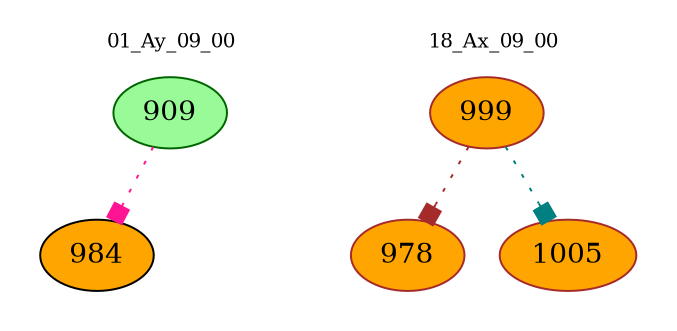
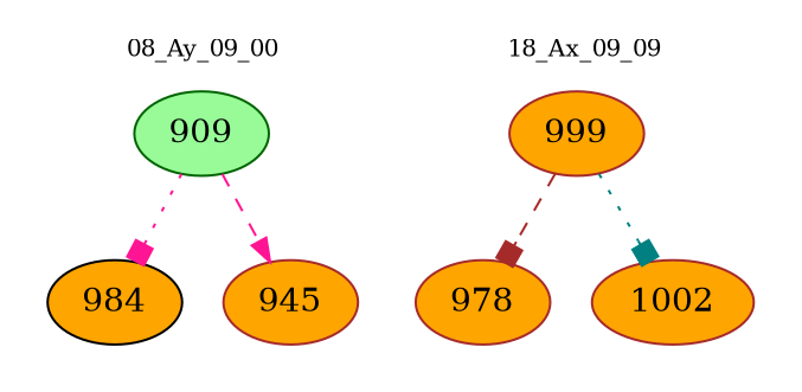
  digraph {
    node [color=brown fillcolor=orange style=filled]
    edge [arrowhead=box color=deeppink style=dotted]
    n1 [color=darkgreen fillcolor=palegreen label=909]
    n2 [color=black label=984]
+   n3 [label=945]
    n4 [label=999]
    n5 [label=978]
-   n6 [label=1005]
+   n6 [label=1002]
    subgraph cluster_1 {
      color=white
      fontsize=10
-     label="01_Ay_09_00"
+     label="08_Ay_09_00"
      n1
      n2
+     n3
    }
    subgraph cluster_2 {
      color=white
      fontsize=10
-     label="18_Ax_09_00"
+     label="18_Ax_09_09"
      n4
      n5
      n6
    }
    n1 -> n2
-   n4 -> n5 [color=brown]
+   n1 -> n3 [arrowhead=normal style=dashed]
+   n4 -> n5 [color=brown style=dashed]
    n4 -> n6 [color=teal]
  }
